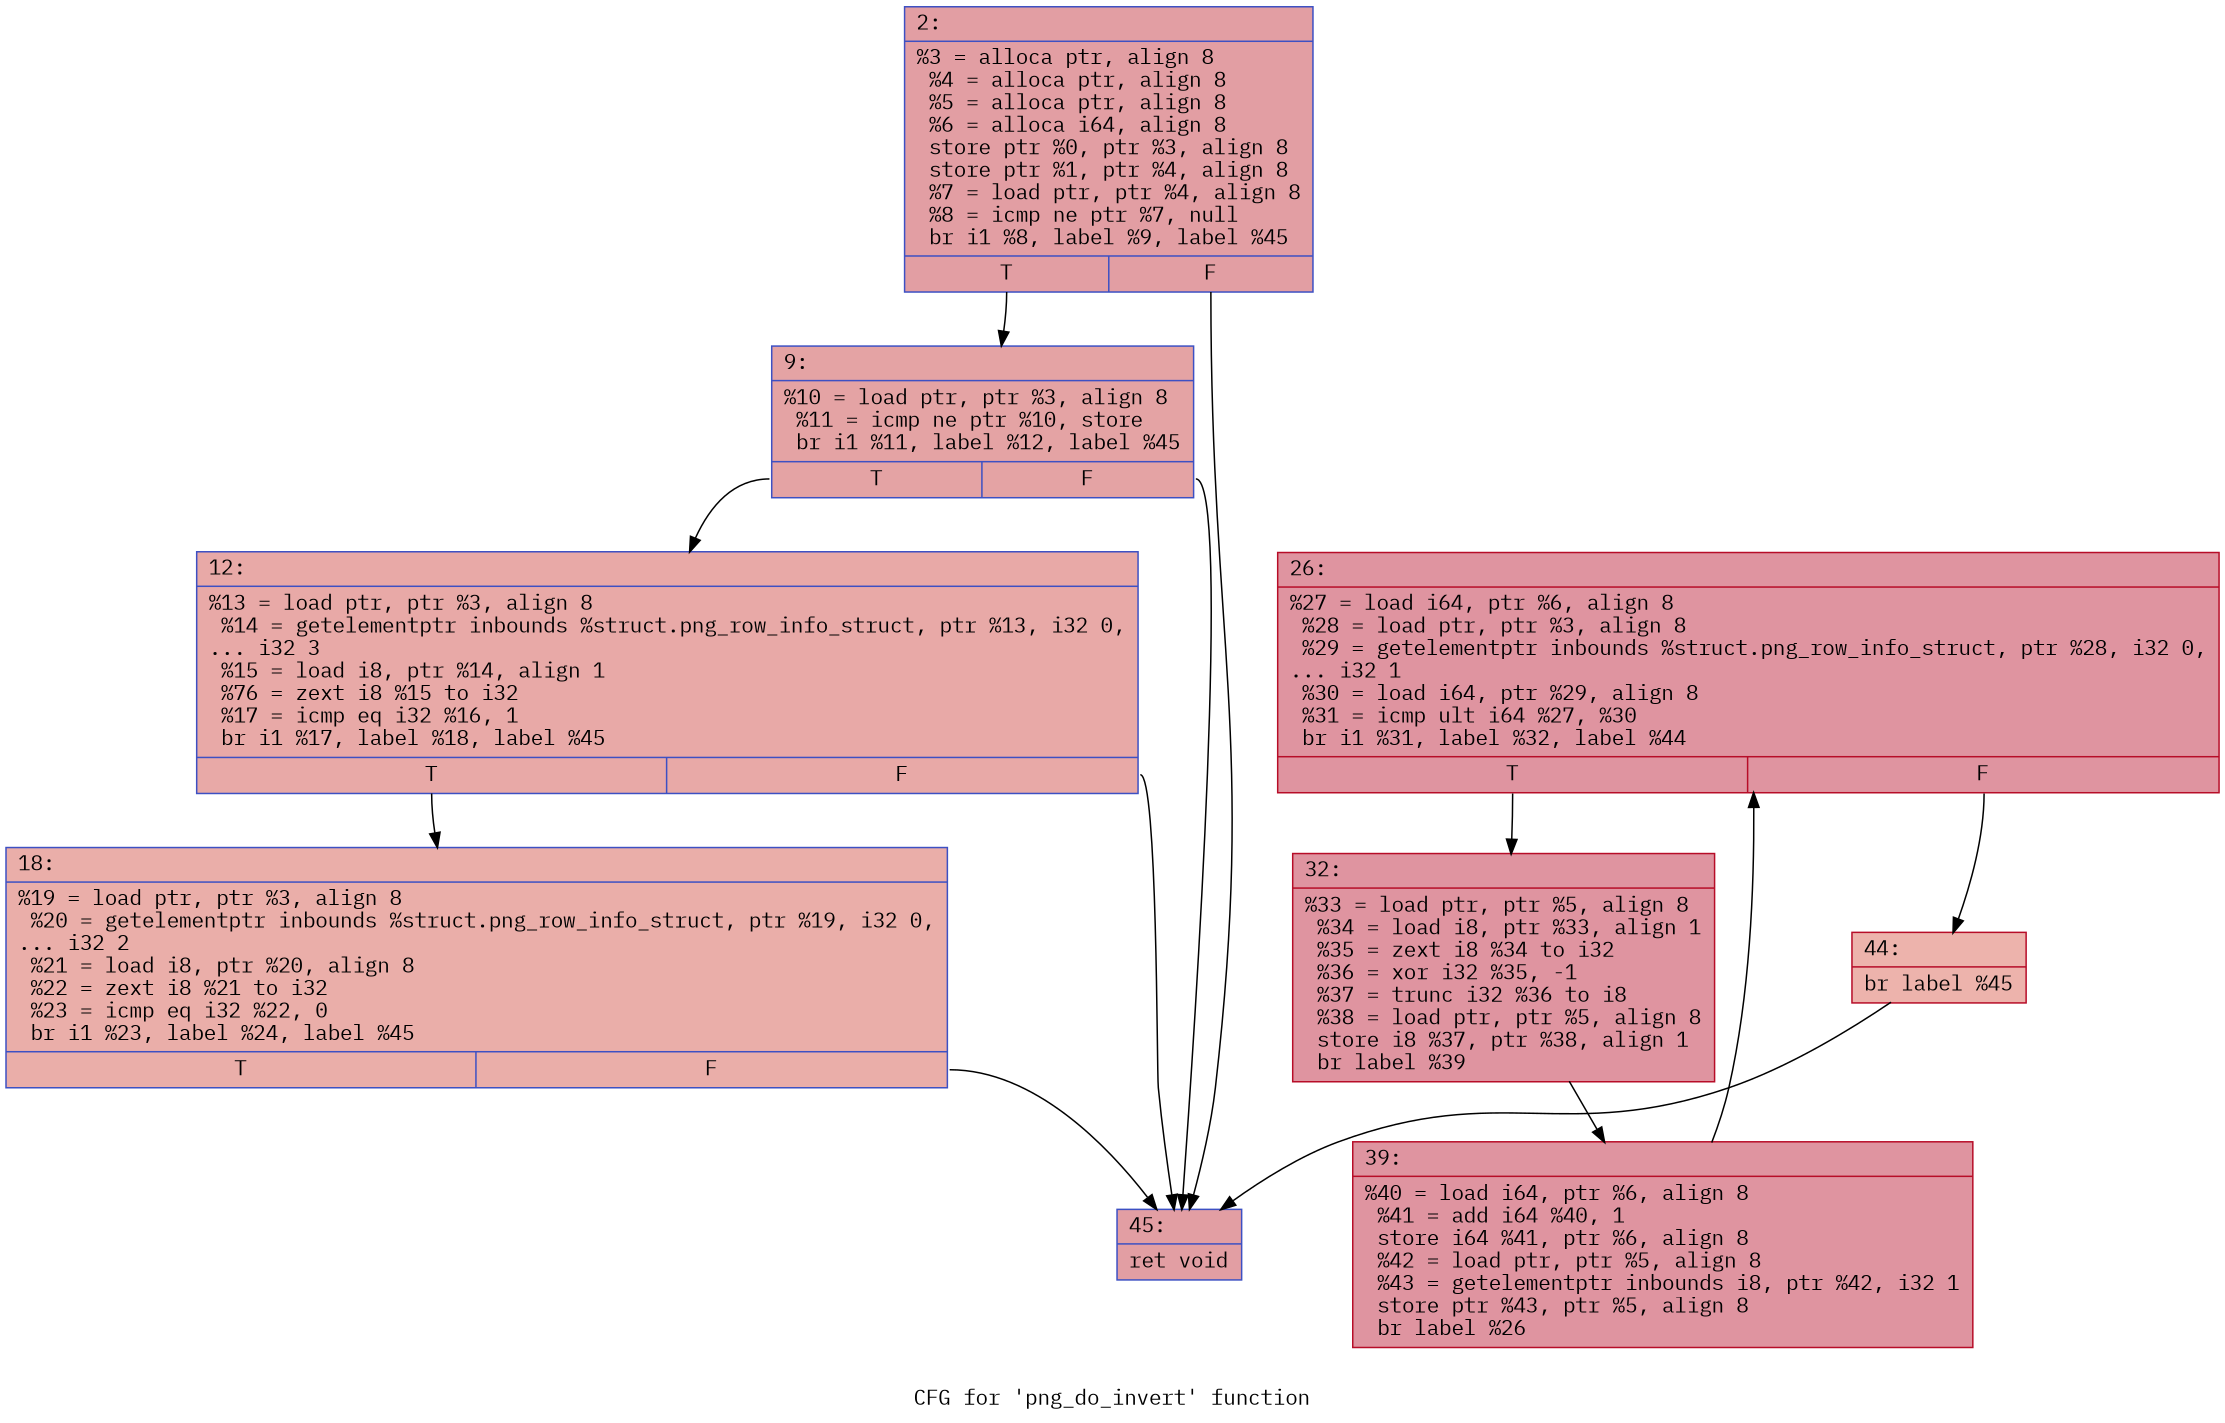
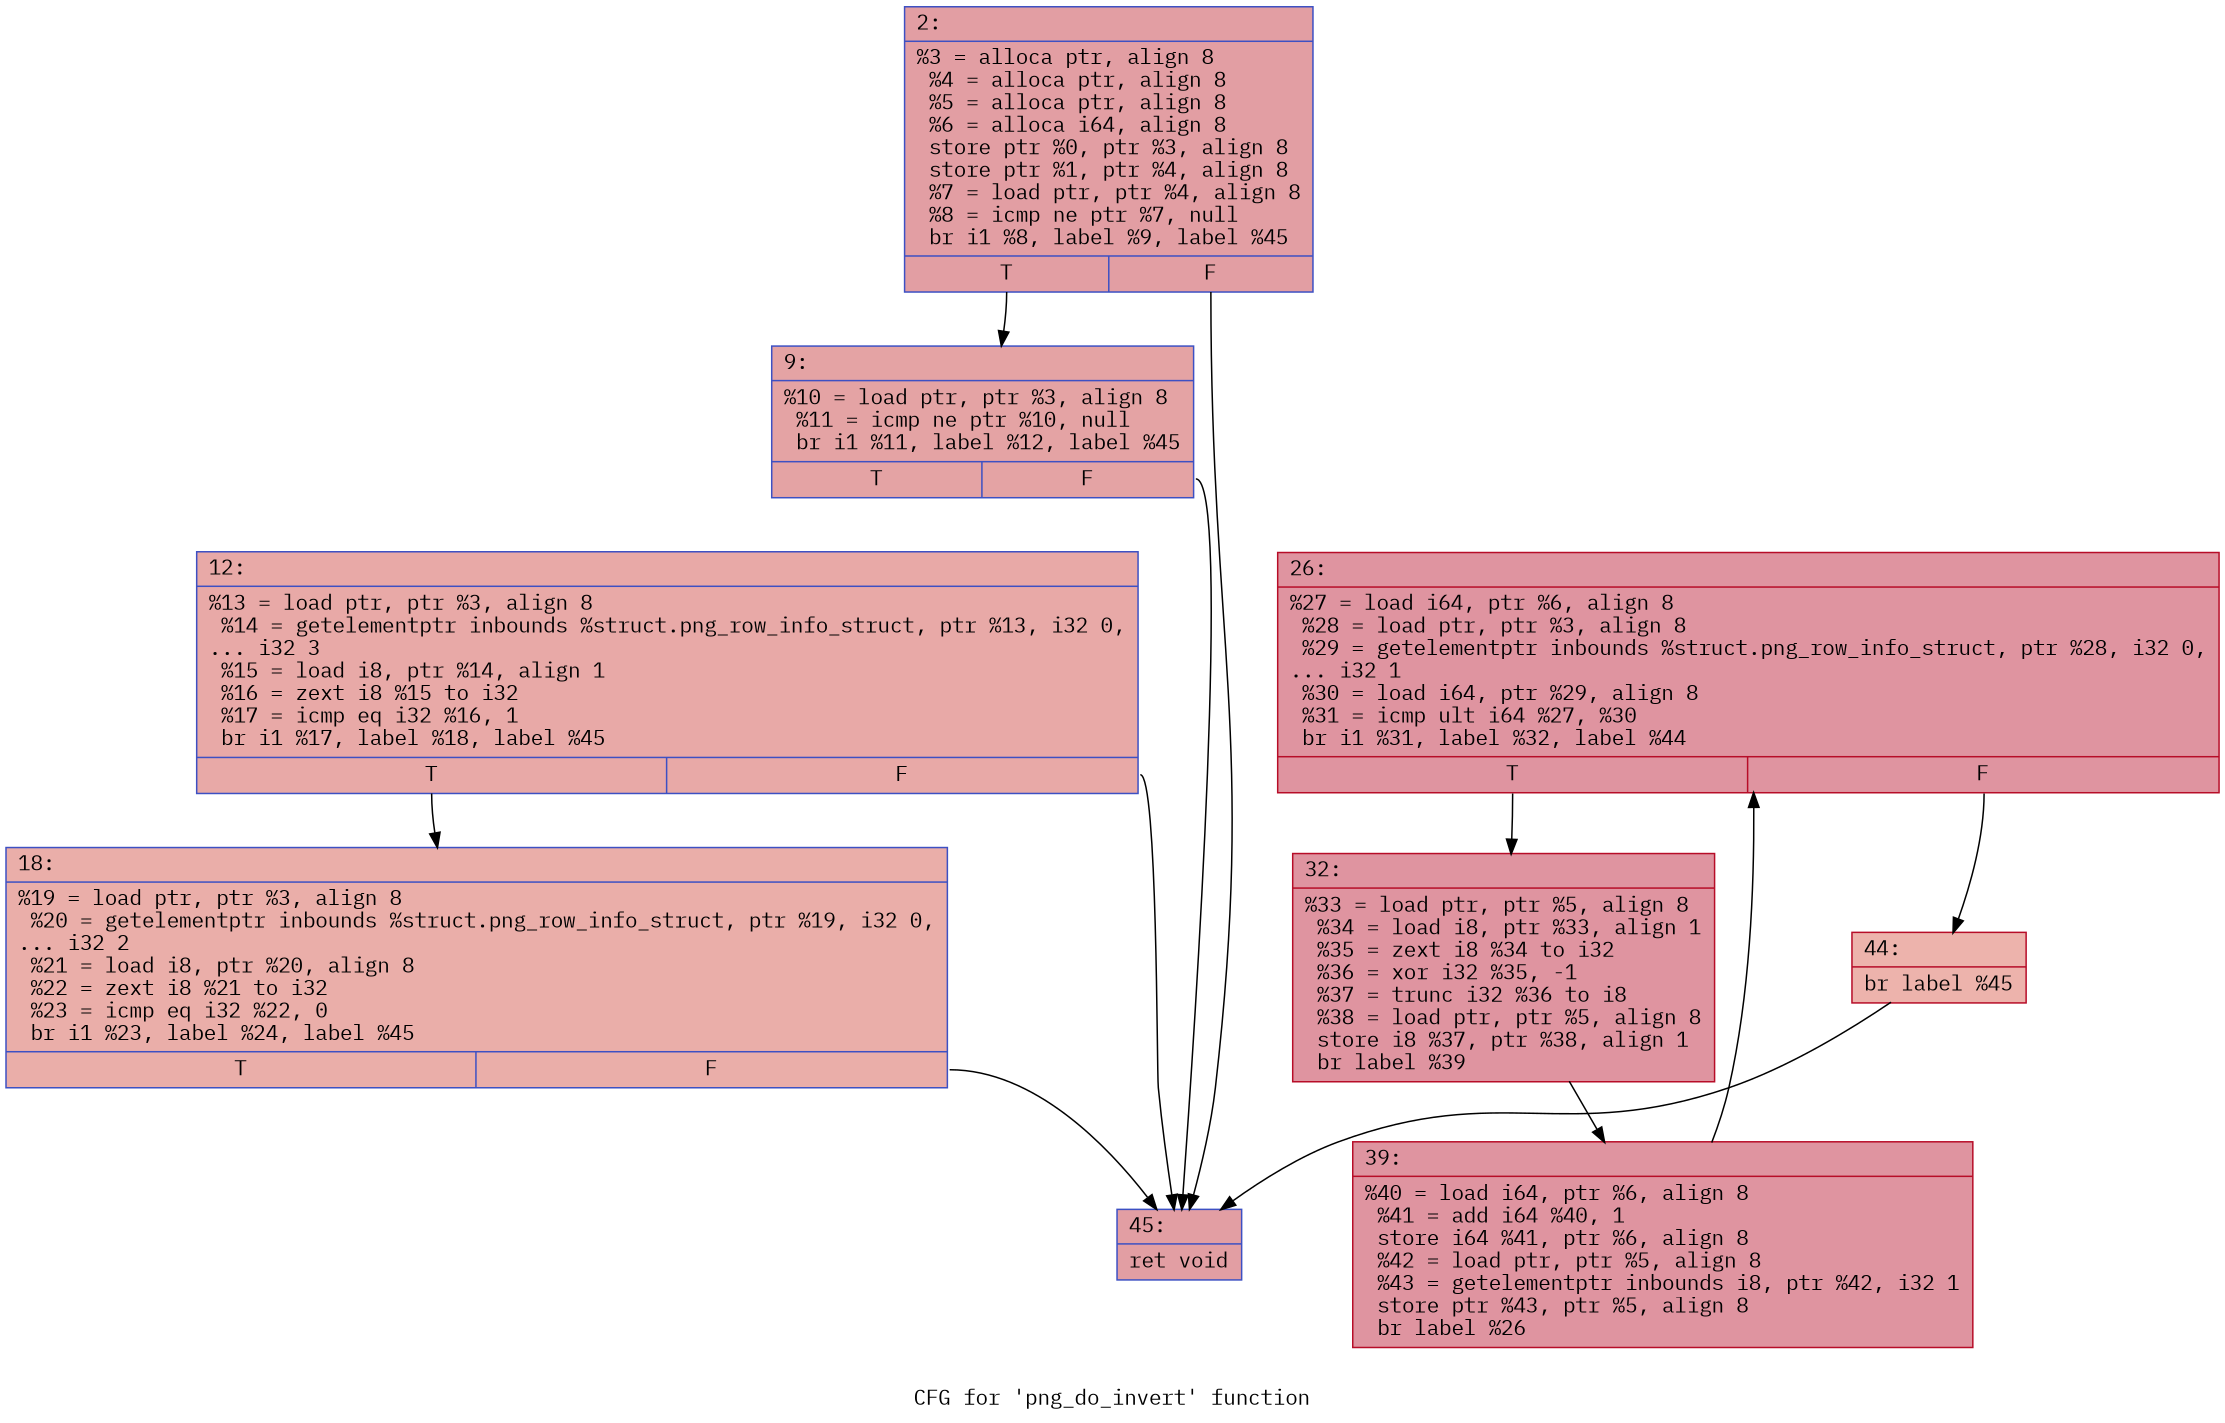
  digraph {
    fontname="IBM Plex Mono"
    label="CFG for 'png_do_invert' function"
    node [color="#3d50c3ff" fillcolor="#b70d2870" fontname="IBM Plex Mono" shape=record style=filled]
    edge [fontname="IBM Plex Mono" tailport=s0]
    n1 [fillcolor="#be242e70" label="{2:\l|  %3 = alloca ptr, align 8\l  %4 = alloca ptr, align 8\l  %5 = alloca ptr, align 8\l  %6 = alloca i64, align 8\l  store ptr %0, ptr %3, align 8\l  store ptr %1, ptr %4, align 8\l  %7 = load ptr, ptr %4, align 8\l  %8 = icmp ne ptr %7, null\l  br i1 %8, label %9, label %45\l|{<s0>T|<s1>F}}"]
-   n2 [fillcolor="#c32e3170" label="{9:\l|  %10 = load ptr, ptr %3, align 8\l  %11 = icmp ne ptr %10, store\l  br i1 %11, label %12, label %45\l|{<s0>T|<s1>F}}"]
+   n2 [fillcolor="#c32e3170" label="{9:\l|  %10 = load ptr, ptr %3, align 8\l  %11 = icmp ne ptr %10, null\l  br i1 %11, label %12, label %45\l|{<s0>T|<s1>F}}"]
    n3 [fillcolor="#be242e70" label="{45:\l|  ret void\l}"]
-   n4 [fillcolor="#ca3b3770" label="{12:\l|  %13 = load ptr, ptr %3, align 8\l  %14 = getelementptr inbounds %struct.png_row_info_struct, ptr %13, i32 0,\l... i32 3\l  %15 = load i8, ptr %14, align 1\l  %76 = zext i8 %15 to i32\l  %17 = icmp eq i32 %16, 1\l  br i1 %17, label %18, label %45\l|{<s0>T|<s1>F}}"]
+   n4 [fillcolor="#ca3b3770" label="{12:\l|  %13 = load ptr, ptr %3, align 8\l  %14 = getelementptr inbounds %struct.png_row_info_struct, ptr %13, i32 0,\l... i32 3\l  %15 = load i8, ptr %14, align 1\l  %16 = zext i8 %15 to i32\l  %17 = icmp eq i32 %16, 1\l  br i1 %17, label %18, label %45\l|{<s0>T|<s1>F}}"]
    n5 [fillcolor="#d0473d70" label="{18:\l|  %19 = load ptr, ptr %3, align 8\l  %20 = getelementptr inbounds %struct.png_row_info_struct, ptr %19, i32 0,\l... i32 2\l  %21 = load i8, ptr %20, align 8\l  %22 = zext i8 %21 to i32\l  %23 = icmp eq i32 %22, 0\l  br i1 %23, label %24, label %45\l|{<s0>T|<s1>F}}"]
    n6 [color="#b70d28ff" label="{26:\l|  %27 = load i64, ptr %6, align 8\l  %28 = load ptr, ptr %3, align 8\l  %29 = getelementptr inbounds %struct.png_row_info_struct, ptr %28, i32 0,\l... i32 1\l  %30 = load i64, ptr %29, align 8\l  %31 = icmp ult i64 %27, %30\l  br i1 %31, label %32, label %44\l|{<s0>T|<s1>F}}"]
    n7 [color="#b70d28ff" label="{32:\l|  %33 = load ptr, ptr %5, align 8\l  %34 = load i8, ptr %33, align 1\l  %35 = zext i8 %34 to i32\l  %36 = xor i32 %35, -1\l  %37 = trunc i32 %36 to i8\l  %38 = load ptr, ptr %5, align 8\l  store i8 %37, ptr %38, align 1\l  br label %39\l}"]
    n8 [color="#b70d28ff" fillcolor="#d6524470" label="{44:\l|  br label %45\l}"]
    n9 [color="#b70d28ff" label="{39:\l|  %40 = load i64, ptr %6, align 8\l  %41 = add i64 %40, 1\l  store i64 %41, ptr %6, align 8\l  %42 = load ptr, ptr %5, align 8\l  %43 = getelementptr inbounds i8, ptr %42, i32 1\l  store ptr %43, ptr %5, align 8\l  br label %26\l}"]
    n1 -> n2
    n1 -> n3 [tailport=s1]
    n2 -> n3 [tailport=s1]
-   n2 -> n4
    n4 -> n3 [tailport=s1]
    n4 -> n5
    n5 -> n3 [tailport=s1]
    n6 -> n7
    n6 -> n8 [tailport=s1]
    n7 -> n9
    n8 -> n3
    n9 -> n6
  }
